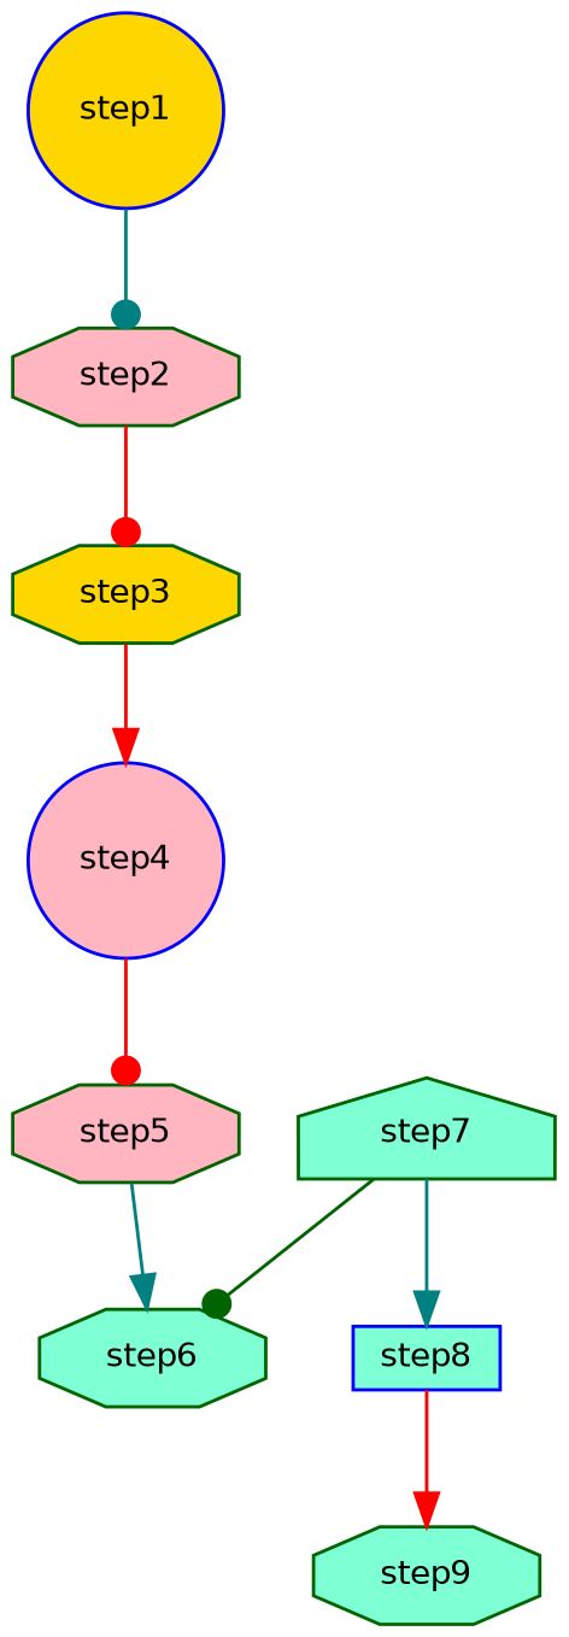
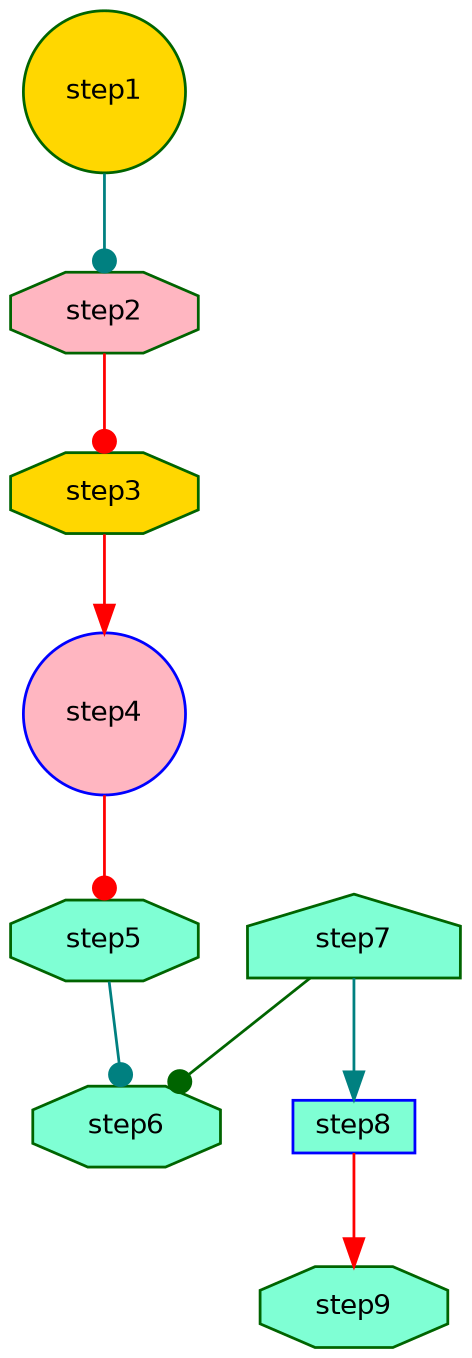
  digraph {
    rankdir=TB
    node [color=darkgreen fillcolor=aquamarine fontname=Helvetica fontsize=10 shape=octagon style=filled]
    edge [arrowhead=dot color=red fontname=Helvetica fontsize=10 labelfontname=Helvetica labelfontsize=10 style=solid]
-   n1 [color=blue fillcolor=gold fontcolor=black height=0.2 label=step1 shape=circle width=0.4]
+   n1 [fillcolor=gold fontcolor=black height=0.2 label=step1 shape=circle width=0.4]
    n2 [fillcolor=lightpink height=0.2 label=step2 width=0.4]
    n3 [fillcolor=gold height=0.2 label=step3 width=0.4]
    n4 [color=blue fillcolor=lightpink height=0.2 label=step4 shape=circle width=0.4]
-   n5 [fillcolor=lightpink height=0.2 label=step5 width=0.4]
+   n5 [height=0.2 label=step5 width=0.4]
    n6 [height=0.2 label=step6 width=0.4]
    n7 [height=0.2 label=step7 shape=house width=0.4]
    n8 [color=blue height=0.2 label=step8 shape=box width=0.4]
    n9 [height=0.2 label=step9 width=0.4]
    n1 -> n2 [color=teal]
    n2 -> n3
    n3 -> n4 [arrowhead=normal]
    n4 -> n5
-   n5 -> n6 [arrowhead=normal color=teal]
+   n5 -> n6 [color=teal]
    n7 -> n6 [color=darkgreen]
    n7 -> n8 [arrowhead=normal color=teal]
    n8 -> n9 [arrowhead=normal]
  }
